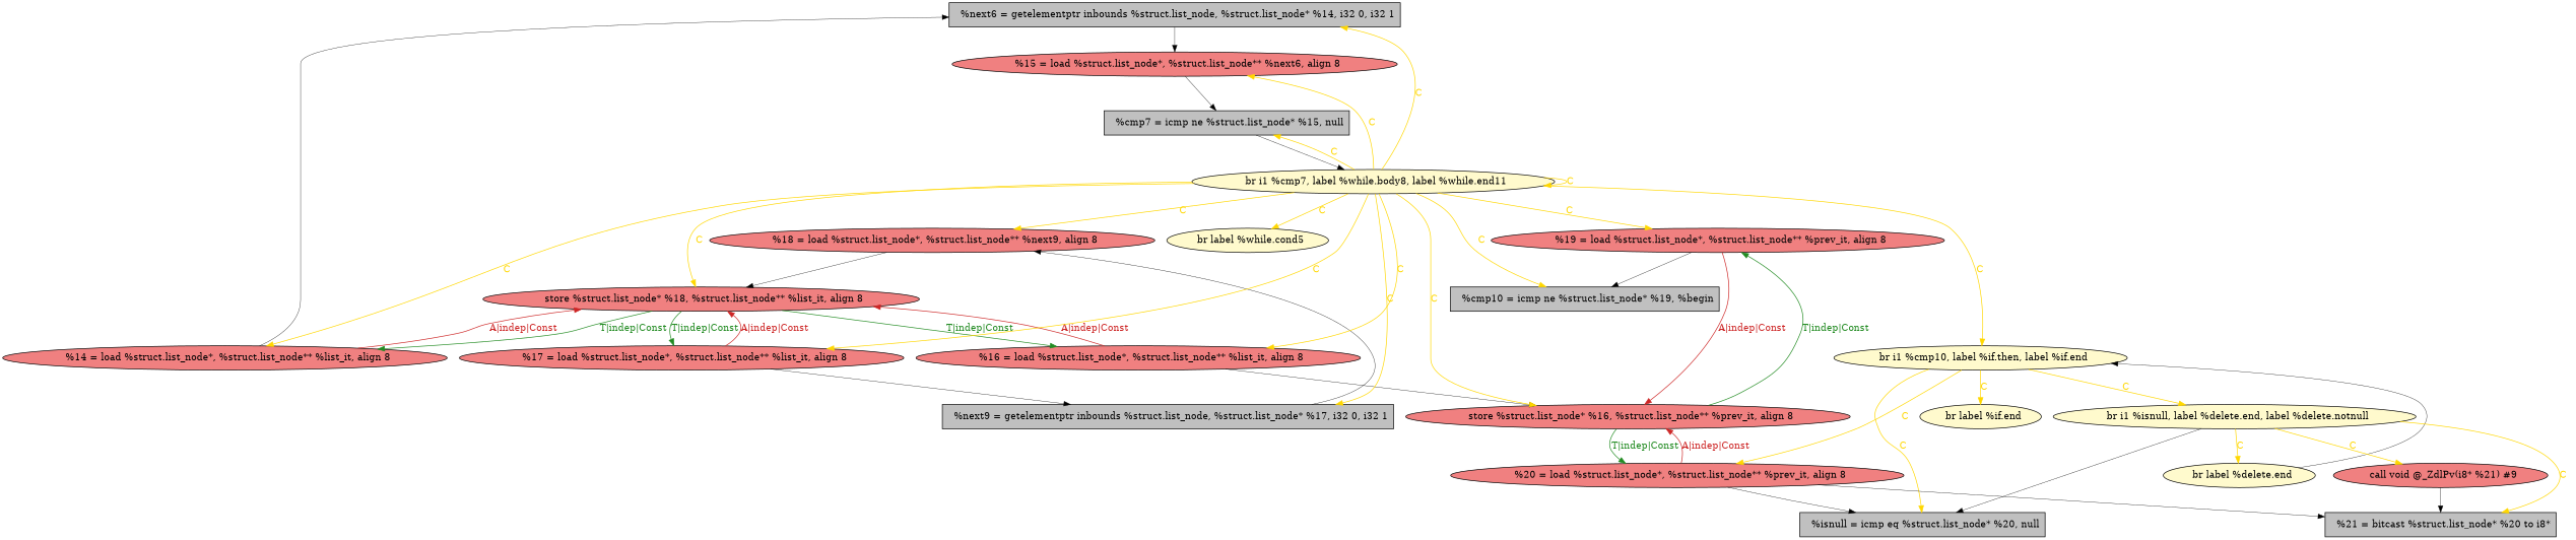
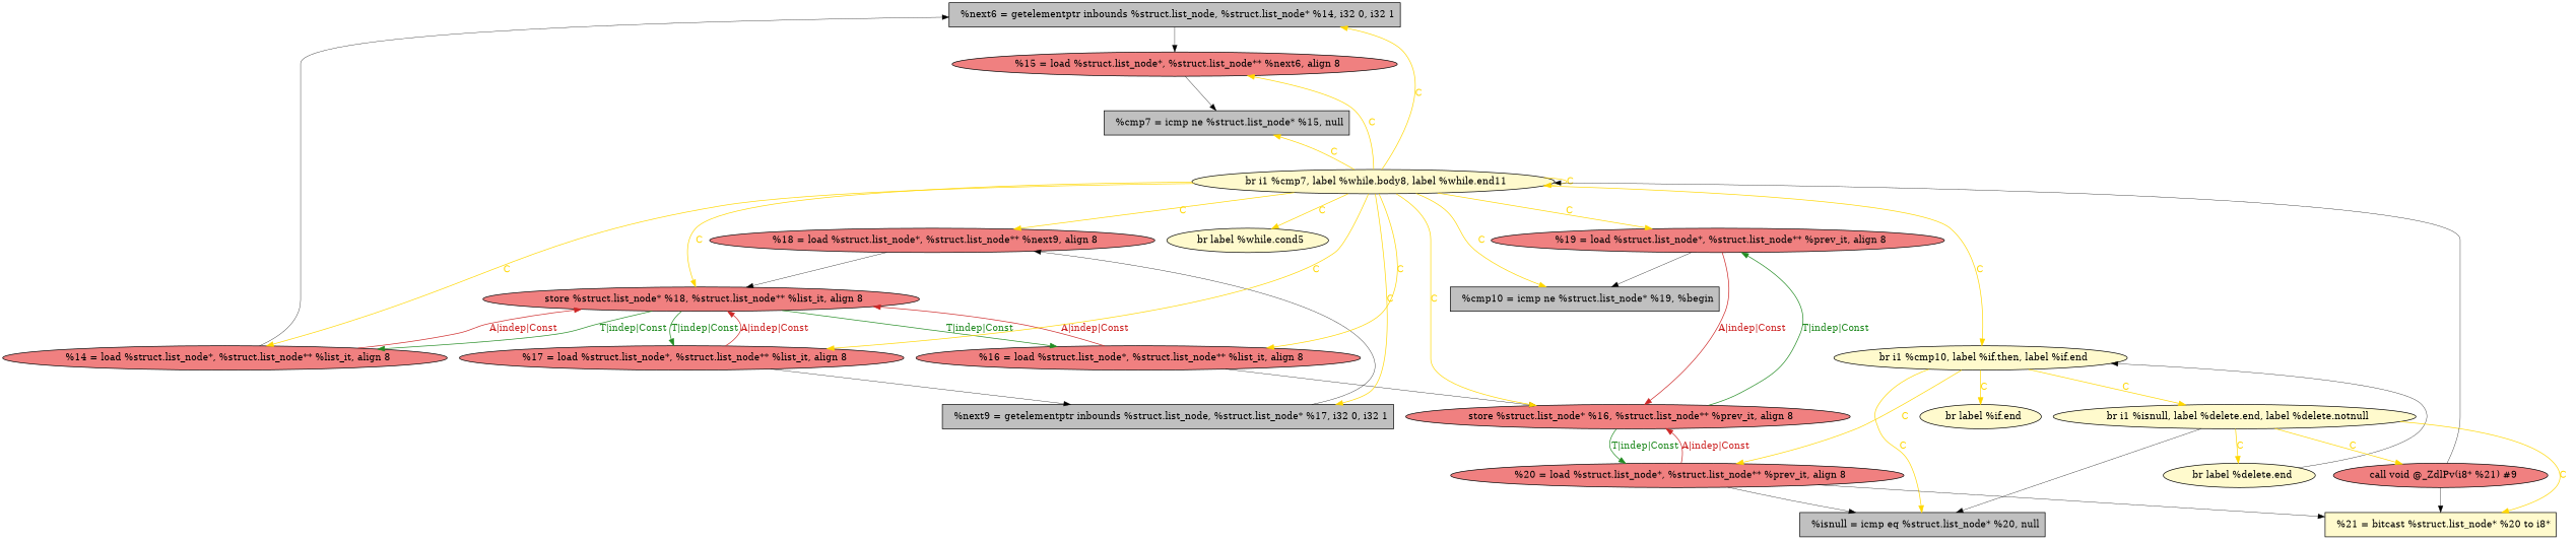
  digraph {
    node [fillcolor=lightcoral shape=ellipse style=filled]
    edge [color=gold fontcolor=gold penwidth=1.0 style=solid]
    n1 [fillcolor=grey label="  %next6 = getelementptr inbounds %struct.list_node, %struct.list_node* %14, i32 0, i32 1" shape=rectangle]
    n2 [label="  %15 = load %struct.list_node*, %struct.list_node** %next6, align 8"]
    n3 [fillcolor=grey label="  %cmp7 = icmp ne %struct.list_node* %15, null" shape=rectangle]
    n4 [fillcolor=lemonchiffon label="  br label %delete.end"]
    n5 [fillcolor=lemonchiffon label="  br i1 %cmp10, label %if.then, label %if.end"]
    n6 [label="  store %struct.list_node* %18, %struct.list_node** %list_it, align 8"]
    n7 [label="  %17 = load %struct.list_node*, %struct.list_node** %list_it, align 8"]
    n8 [label="  %14 = load %struct.list_node*, %struct.list_node** %list_it, align 8"]
    n9 [label="  %16 = load %struct.list_node*, %struct.list_node** %list_it, align 8"]
    n10 [fillcolor=grey label="  %next9 = getelementptr inbounds %struct.list_node, %struct.list_node* %17, i32 0, i32 1" shape=rectangle]
    n11 [label="  store %struct.list_node* %16, %struct.list_node** %prev_it, align 8"]
    n12 [fillcolor=lemonchiffon label="  br label %while.cond5"]
    n13 [label="  %18 = load %struct.list_node*, %struct.list_node** %next9, align 8"]
    n14 [label="  %20 = load %struct.list_node*, %struct.list_node** %prev_it, align 8"]
    n15 [fillcolor=grey label="  %isnull = icmp eq %struct.list_node* %20, null" shape=rectangle]
-   n16 [fillcolor=grey label="  %21 = bitcast %struct.list_node* %20 to i8*" shape=rectangle]
+   n16 [fillcolor=lemonchiffon label="  %21 = bitcast %struct.list_node* %20 to i8*" shape=rectangle]
    n17 [label="  %19 = load %struct.list_node*, %struct.list_node** %prev_it, align 8"]
    n18 [fillcolor=lemonchiffon label="  br i1 %cmp7, label %while.body8, label %while.end11"]
    n19 [fillcolor=grey label="  %cmp10 = icmp ne %struct.list_node* %19, %begin" shape=rectangle]
    n20 [fillcolor=lemonchiffon label="  br label %if.end"]
    n21 [fillcolor=lemonchiffon label="  br i1 %isnull, label %delete.end, label %delete.notnull"]
    n22 [label="  call void @_ZdlPv(i8* %21) #9"]
    n1 -> n2 [color=black fontcolor=black penwidth=0.5]
    n2 -> n3 [color=black fontcolor=black penwidth=0.5]
-   n3 -> n18 [color=black fontcolor=black penwidth=0.5]
+   n22 -> n18 [color=black fontcolor=black penwidth=0.5]
    n4 -> n5 [color=black fontcolor=black penwidth=0.5]
    n5 -> n14 [label=C]
    n5 -> n15 [label=C]
    n5 -> n20 [label=C]
    n5 -> n21 [label=C]
    n6 -> n7 [color=forestgreen fontcolor=forestgreen label="T|indep|Const"]
    n6 -> n8 [color=forestgreen fontcolor=forestgreen label="T|indep|Const"]
    n6 -> n9 [color=forestgreen fontcolor=forestgreen label="T|indep|Const"]
    n7 -> n6 [color=firebrick3 fontcolor=firebrick3 label="A|indep|Const"]
    n7 -> n10 [color=black fontcolor=black penwidth=0.5]
    n8 -> n1 [color=black fontcolor=black penwidth=0.5]
    n8 -> n6 [color=firebrick3 fontcolor=firebrick3 label="A|indep|Const"]
    n9 -> n6 [color=firebrick3 fontcolor=firebrick3 label="A|indep|Const"]
    n9 -> n11 [color=black fontcolor=black penwidth=0.5]
    n10 -> n13 [color=black fontcolor=black penwidth=0.5]
    n11 -> n14 [color=forestgreen fontcolor=forestgreen label="T|indep|Const"]
    n11 -> n17 [color=forestgreen fontcolor=forestgreen label="T|indep|Const"]
    n13 -> n6 [color=black fontcolor=black penwidth=0.5]
    n14 -> n11 [color=firebrick3 fontcolor=firebrick3 label="A|indep|Const"]
    n14 -> n15 [color=black fontcolor=black penwidth=0.5]
    n14 -> n16 [color=black fontcolor=black penwidth=0.5]
    n17 -> n11 [color=firebrick3 fontcolor=firebrick3 label="A|indep|Const"]
    n17 -> n19 [color=black fontcolor=black penwidth=0.5]
    n18 -> n1 [label=C]
    n18 -> n2 [label=C]
    n18 -> n3 [label=C]
    n18 -> n5 [label=C]
    n18 -> n6 [label=C]
    n18 -> n7 [label=C]
    n18 -> n8 [label=C]
    n18 -> n9 [label=C]
    n18 -> n10 [label=C]
    n18 -> n11 [label=C]
    n18 -> n12 [label=C]
    n18 -> n13 [label=C]
    n18 -> n17 [label=C]
    n18 -> n18 [label=C]
    n18 -> n19 [label=C]
    n21 -> n4 [label=C]
    n21 -> n15 [color=black fontcolor=black penwidth=0.5]
    n21 -> n16 [label=C]
    n21 -> n22 [label=C]
    n22 -> n16 [color=black fontcolor=black penwidth=0.5]
  }
